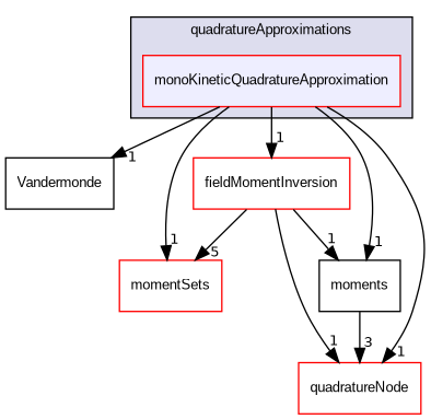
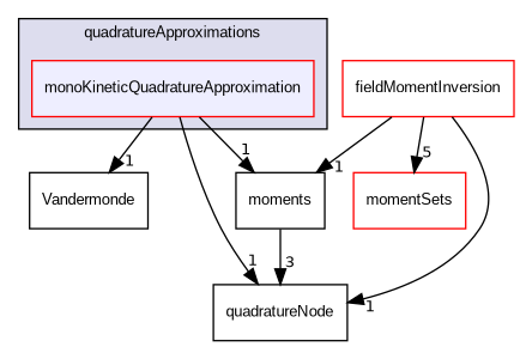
  digraph {
    compound=true
    fontname="Liberation Sans"
    node [color=red fontname="Liberation Sans" fontsize=10 shape=box]
    edge [fontname="Liberation Sans" headlabel=1 labeldistance=1.5 labelfontname=Helvetica labelfontsize=10]
    n1 [fillcolor="#eeeeff" label=monoKineticQuadratureApproximation pencolor=black style=filled]
    n2 [label=Vandermonde color=""]
    n3 [label=momentSets]
    n4 [label=moments color=""]
    n5 [label=fieldMomentInversion]
-   n6 [label=quadratureNode]
+   n6 [color=black label=quadratureNode]
    subgraph cluster_1 {
      bgcolor="#ddddee"
      fontsize=10
      label=quadratureApproximations
      pencolor=black
      n1
    }
    n1 -> n2
-   n1 -> n3
    n1 -> n4
-   n1 -> n5
    n1 -> n6
    n4 -> n6 [headlabel=3]
    n5 -> n3 [headlabel=5]
    n5 -> n4
    n5 -> n6
  }
